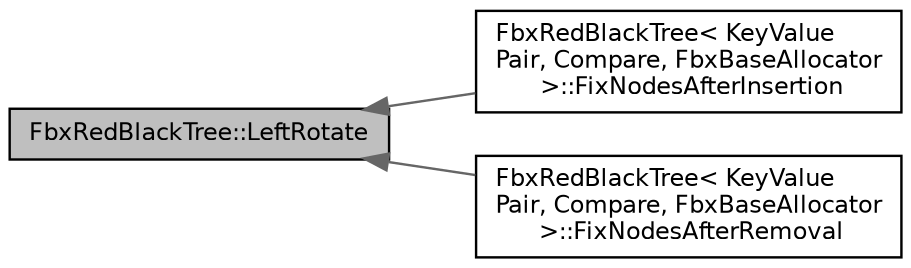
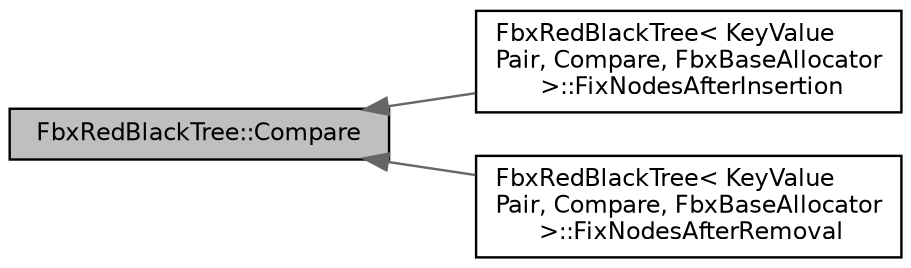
  digraph {
    rankdir=LR
    node [color=black fillcolor=white fontname=Helvetica fontsize=10 shape=record style=filled]
    edge [color=gray40 dir=back fontname=Helvetica fontsize=10 labelfontname=Helvetica labelfontsize=10 style=solid]
-   n1 [fillcolor=grey75 fontcolor=black height=0.2 label="FbxRedBlackTree::LeftRotate" width=0.4]
+   n1 [fillcolor=grey75 fontcolor=black height=0.2 label="FbxRedBlackTree::Compare" width=0.4]
    n2 [height=0.2 label="FbxRedBlackTree\< KeyValue\lPair, Compare, FbxBaseAllocator\l \>::FixNodesAfterInsertion" width=0.4]
    n3 [height=0.2 label="FbxRedBlackTree\< KeyValue\lPair, Compare, FbxBaseAllocator\l \>::FixNodesAfterRemoval" width=0.4]
    n1 -> n2
    n1 -> n3
  }
